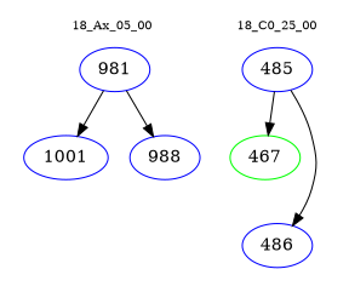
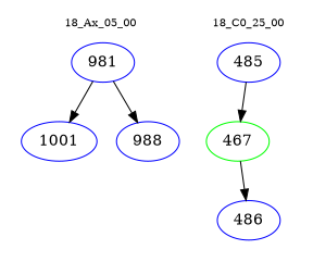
  digraph {
    node [color=blue]
    edge [color=black]
    n1 [label=981]
    n2 [label=1001]
    n3 [label=988]
    n4 [label=485]
    n5 [color=green label=467]
    n6 [label=486]
    subgraph cluster_1 {
      color=white
      fontsize=10
      label="18_Ax_05_00"
      n1
      n2
      n3
    }
    subgraph cluster_2 {
      color=white
      fontsize=10
      label="18_C0_25_00"
      n4
      n5
      n6
    }
    n1 -> n2
    n1 -> n3
    n4 -> n5
-   n4 -> n6
+   n5 -> n6
  }
